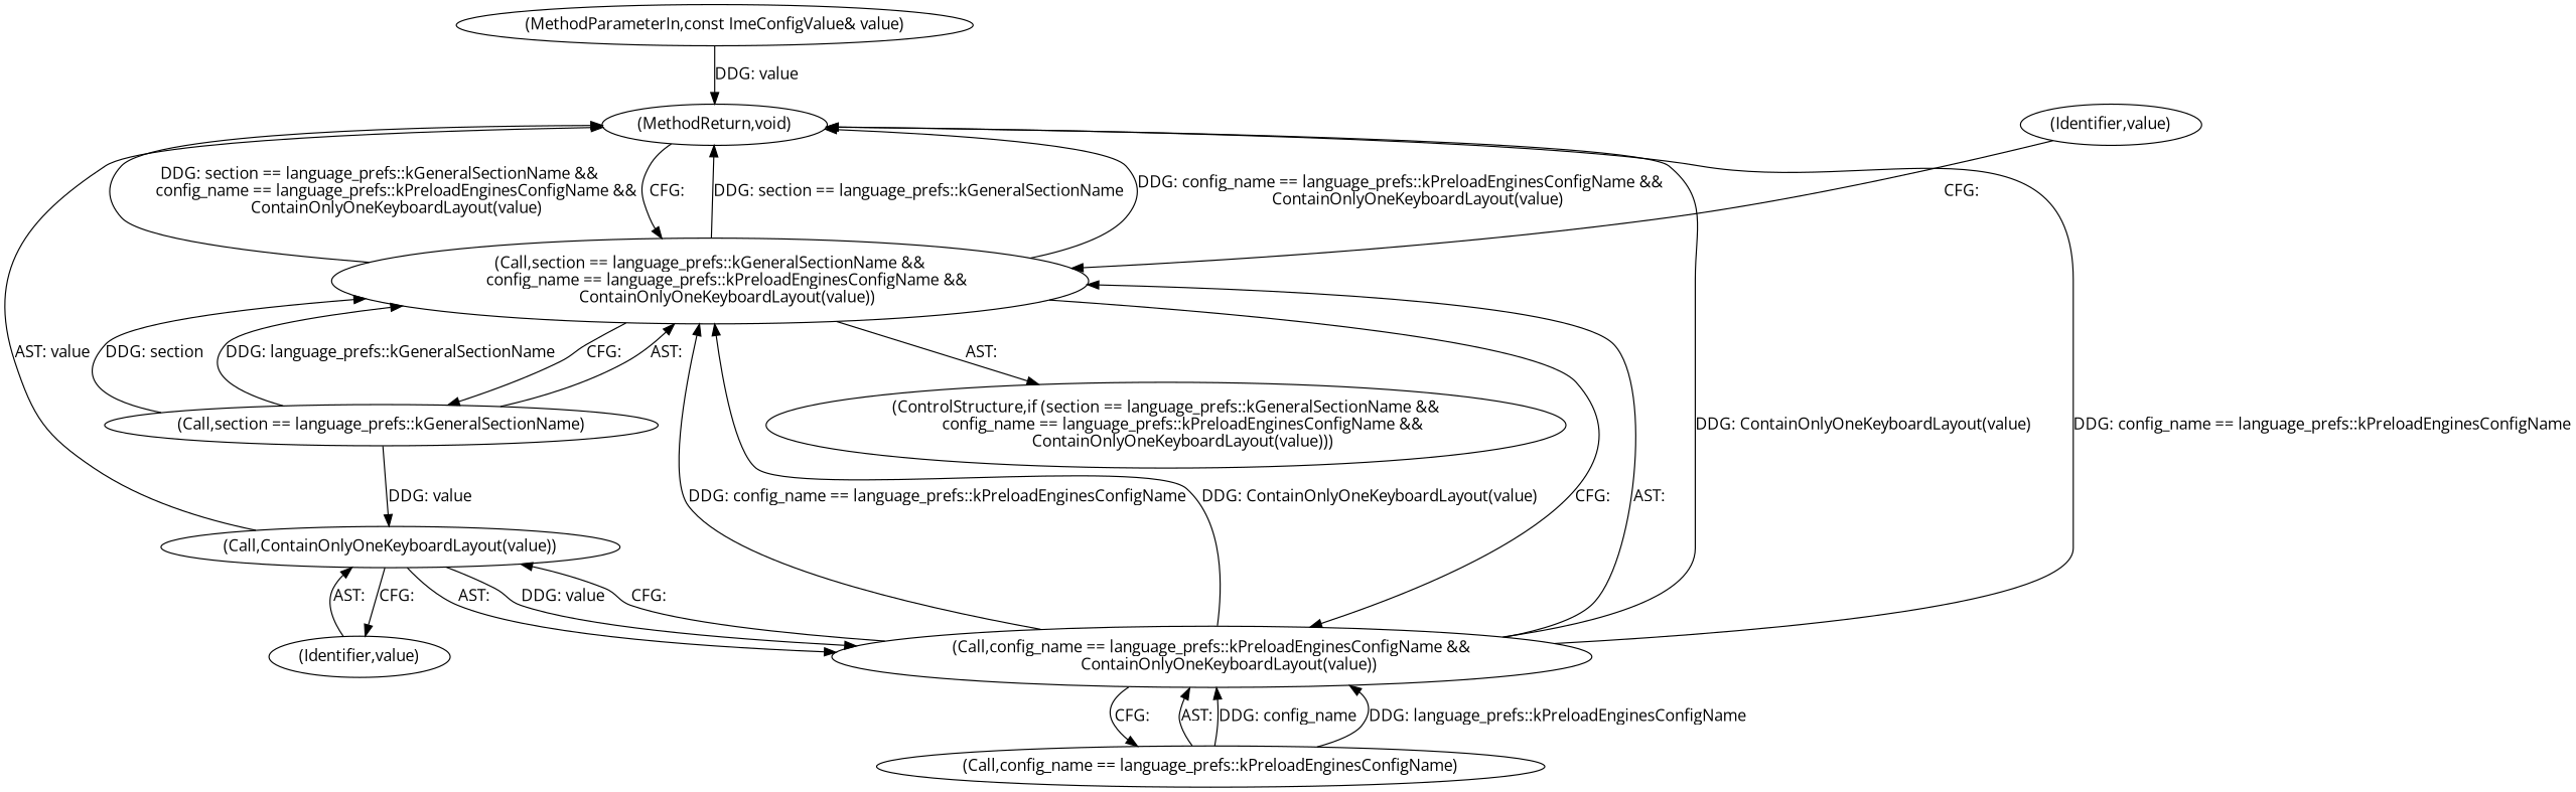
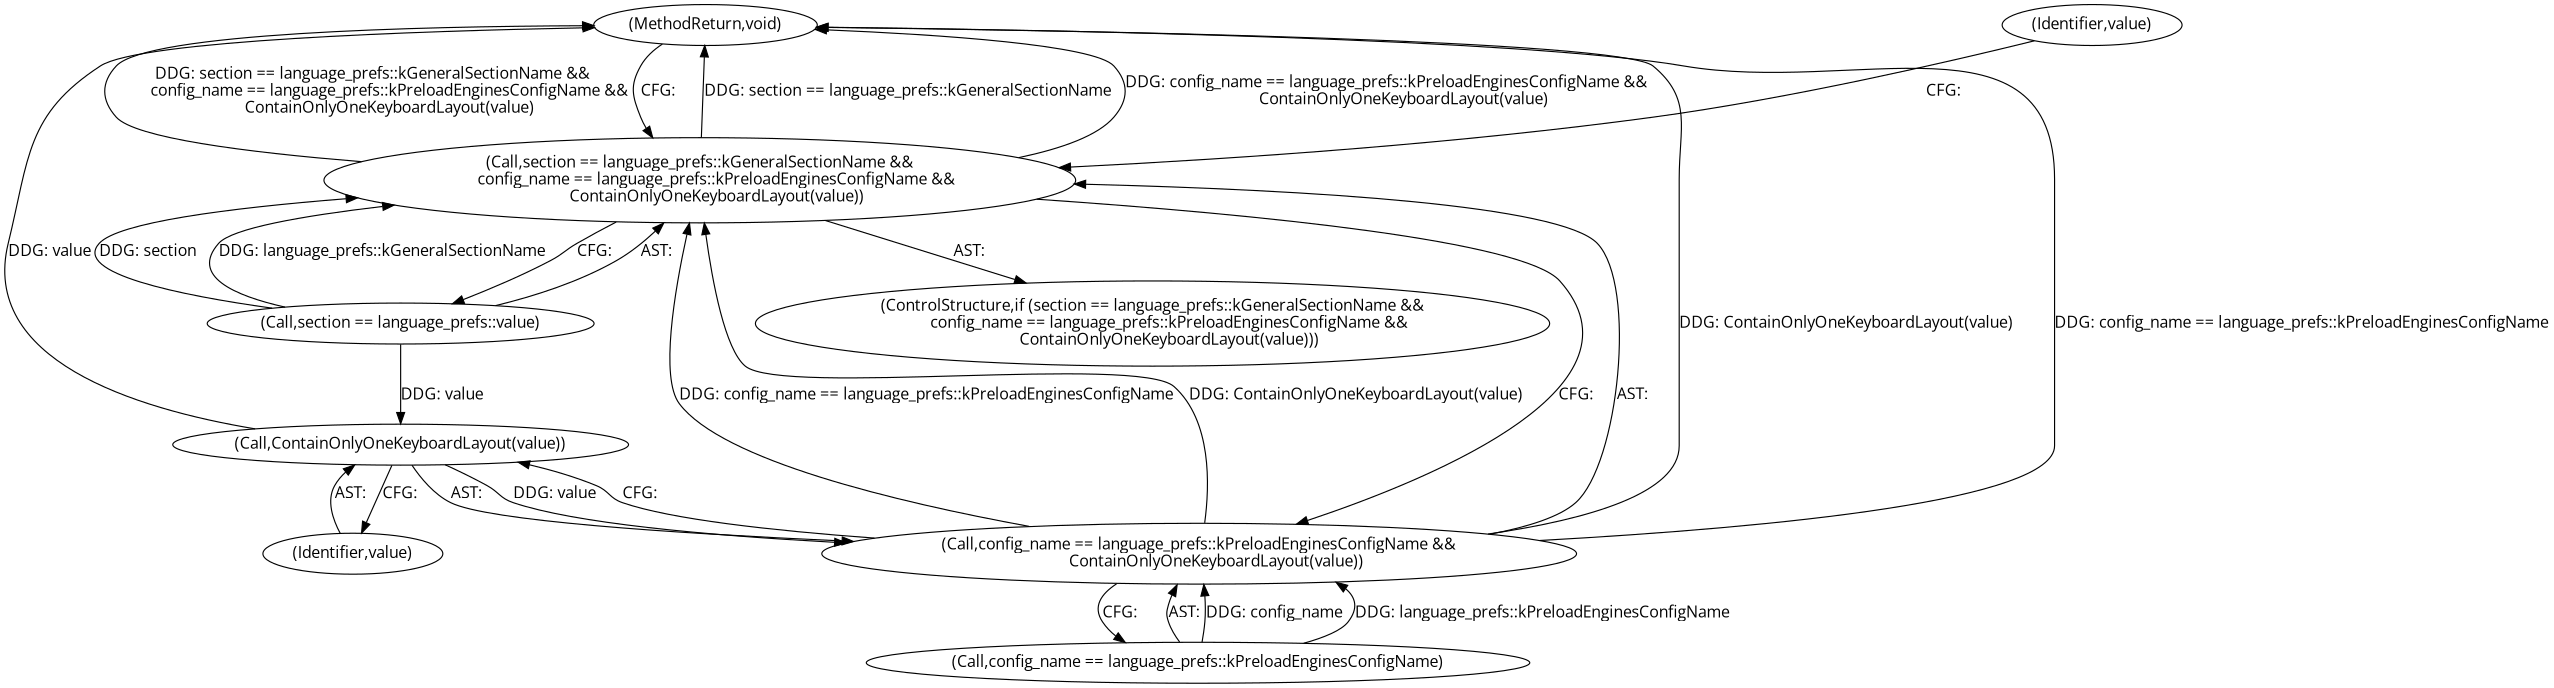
  digraph {
    fontname="Open Sans"
    node [fontname="Open Sans"]
    edge [fontname="Open Sans"]
-   n1 [label="(MethodParameterIn,const ImeConfigValue& value)"]
    n2 [label="(MethodReturn,void)"]
    n3 [label="(Call,ContainOnlyOneKeyboardLayout(value))"]
    n4 [label="(Call,config_name == language_prefs::kPreloadEnginesConfigName &&\n        ContainOnlyOneKeyboardLayout(value))"]
    n5 [label="(Identifier,value)"]
    n6 [label="(Call,section == language_prefs::kGeneralSectionName &&\n        config_name == language_prefs::kPreloadEnginesConfigName &&\n        ContainOnlyOneKeyboardLayout(value))"]
    n7 [label="(Call,config_name == language_prefs::kPreloadEnginesConfigName)"]
    n8 [label="(ControlStructure,if (section == language_prefs::kGeneralSectionName &&\n        config_name == language_prefs::kPreloadEnginesConfigName &&\n        ContainOnlyOneKeyboardLayout(value)))"]
-   n9 [label="(Call,section == language_prefs::kGeneralSectionName)"]
+   n9 [label="(Call,section == language_prefs::value)"]
    n10 [label="(Identifier,value)"]
-   n1 -> n2 [label="DDG: value"]
    n2 -> n6 [label="CFG: "]
-   n3 -> n2 [label="AST: value"]
+   n3 -> n2 [label="DDG: value"]
    n3 -> n4 [label="AST: "]
    n3 -> n4 [label="DDG: value"]
    n3 -> n5 [label="CFG: "]
    n4 -> n2 [label="DDG: ContainOnlyOneKeyboardLayout(value)"]
    n4 -> n2 [label="DDG: config_name == language_prefs::kPreloadEnginesConfigName"]
    n4 -> n3 [label="CFG: "]
    n4 -> n6 [label="AST: "]
    n4 -> n6 [label="DDG: config_name == language_prefs::kPreloadEnginesConfigName"]
    n4 -> n6 [label="DDG: ContainOnlyOneKeyboardLayout(value)"]
    n4 -> n7 [label="CFG: "]
    n5 -> n3 [label="AST: "]
    n6 -> n2 [label="DDG: section == language_prefs::kGeneralSectionName"]
    n6 -> n2 [label="DDG: config_name == language_prefs::kPreloadEnginesConfigName &&\n        ContainOnlyOneKeyboardLayout(value)"]
    n6 -> n2 [label="DDG: section == language_prefs::kGeneralSectionName &&\n        config_name == language_prefs::kPreloadEnginesConfigName &&\n        ContainOnlyOneKeyboardLayout(value)"]
    n6 -> n4 [label="CFG: "]
    n6 -> n8 [label="AST: "]
    n6 -> n9 [label="CFG: "]
    n7 -> n4 [label="AST: "]
    n7 -> n4 [label="DDG: config_name"]
    n7 -> n4 [label="DDG: language_prefs::kPreloadEnginesConfigName"]
    n9 -> n3 [label="DDG: value"]
    n9 -> n6 [label="AST: "]
    n9 -> n6 [label="DDG: section"]
    n9 -> n6 [label="DDG: language_prefs::kGeneralSectionName"]
    n10 -> n6 [label="CFG: "]
  }
